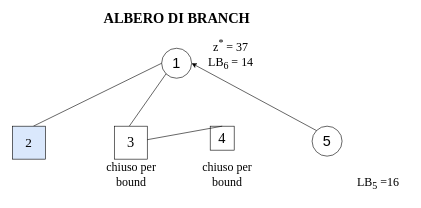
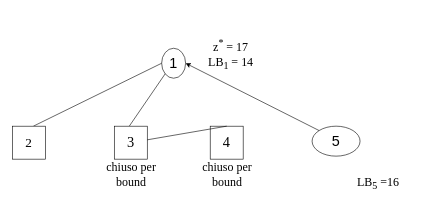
  <mxCell id="0" />
  <mxCell id="1" parent="0" />
- <mxCell id="2" value="&lt;font style=&quot;font-size: 24px&quot;&gt;ALBERO DI BRANCH&lt;/font&gt;" style="text;html=1;align=center;verticalAlign=middle;resizable=0;points=[];autosize=1;strokeColor=none;fontStyle=1;fontFamily=Verdana;" vertex="1" parent="1"><mxGeometry x="149" y="20" width="290" height="20" as="geometry" /></mxCell>
- <mxCell id="3" value="1" style="ellipse;whiteSpace=wrap;html=1;aspect=fixed;fontSize=24;" vertex="1" parent="1"><mxGeometry x="269" y="80" width="50" height="50" as="geometry" /></mxCell>
- <mxCell id="4" value="LB&lt;sub&gt;6&lt;/sub&gt; = 14" style="text;html=1;align=center;verticalAlign=middle;resizable=0;points=[];autosize=1;strokeColor=none;fontSize=20;fontFamily=Lucida Console;" vertex="1" parent="1"><mxGeometry x="329" y="90" width="110" height="30" as="geometry" /></mxCell>
- <mxCell id="5" value="z&lt;sup&gt;*&lt;/sup&gt; = 37" style="text;html=1;align=center;verticalAlign=middle;resizable=0;points=[];autosize=1;strokeColor=none;fontSize=20;fontFamily=Verdana;" vertex="1" parent="1"><mxGeometry x="339" y="60" width="90" height="30" as="geometry" /></mxCell>
- <mxCell id="6" value="5" style="ellipse;whiteSpace=wrap;html=1;aspect=fixed;fontSize=24;" vertex="1" parent="1"><mxGeometry x="520" y="210" width="50" height="50" as="geometry" /></mxCell>
+ <mxCell id="3" value="1" style="ellipse;whiteSpace=wrap;html=1;aspect=fixed;fontSize=24;" vertex="1" parent="1"><mxGeometry x="269" y="80" width="40" height="50" as="geometry" /></mxCell>
+ <mxCell id="4" value="LB&lt;sub&gt;1&lt;/sub&gt; = 14" style="text;html=1;align=center;verticalAlign=middle;resizable=0;points=[];autosize=1;strokeColor=none;fontSize=20;fontFamily=Lucida Console;" vertex="1" parent="1"><mxGeometry x="329" y="90" width="110" height="30" as="geometry" /></mxCell>
+ <mxCell id="5" value="z&lt;sup&gt;*&lt;/sup&gt; = 17" style="text;html=1;align=center;verticalAlign=middle;resizable=0;points=[];autosize=1;strokeColor=none;fontSize=20;fontFamily=Verdana;" vertex="1" parent="1"><mxGeometry x="339" y="60" width="90" height="30" as="geometry" /></mxCell>
+ <mxCell id="6" value="5" style="ellipse;whiteSpace=wrap;html=1;aspect=fixed;fontSize=24;" vertex="1" parent="1"><mxGeometry x="520" y="210" width="80" height="50" as="geometry" /></mxCell>
  <mxCell id="7" value="" style="endArrow=none;html=1;fontFamily=Verdana;fontSize=20;exitX=0.5;exitY=0;exitDx=0;exitDy=0;entryX=0;entryY=0.5;entryDx=0;entryDy=0;" edge="1" parent="1" target="3"><mxGeometry width="50" height="50" relative="1" as="geometry"><mxPoint x="55" y="210" as="sourcePoint" /><mxPoint x="320" y="190" as="targetPoint" /></mxGeometry></mxCell>
  <mxCell id="8" value="" style="endArrow=none;html=1;fontFamily=Verdana;fontSize=20;exitX=0.5;exitY=0;exitDx=0;exitDy=0;entryX=0;entryY=1;entryDx=0;entryDy=0;" edge="1" parent="1" target="3"><mxGeometry width="50" height="50" relative="1" as="geometry"><mxPoint x="215" y="210" as="sourcePoint" /><mxPoint x="320" y="190" as="targetPoint" /></mxGeometry></mxCell>
- <mxCell id="9" value="2" style="whiteSpace=wrap;html=1;aspect=fixed;fontFamily=Verdana;fontSize=22;fillColor=#dae8fc;" vertex="1" parent="1"><mxGeometry x="20" y="210" width="55" height="55" as="geometry" /></mxCell>
+ <mxCell id="9" value="2" style="whiteSpace=wrap;html=1;aspect=fixed;fontFamily=Verdana;fontSize=22;" vertex="1" parent="1"><mxGeometry x="20" y="210" width="55" height="55" as="geometry" /></mxCell>
  <mxCell id="10" value="3" style="whiteSpace=wrap;html=1;aspect=fixed;fontFamily=Verdana;fontSize=24;" vertex="1" parent="1"><mxGeometry x="190" y="210" width="55" height="55" as="geometry" /></mxCell>
- <mxCell id="11" value="4" style="whiteSpace=wrap;html=1;aspect=fixed;fontFamily=Verdana;fontSize=24;" vertex="1" parent="1"><mxGeometry x="350" y="210" width="40" height="40" as="geometry" /></mxCell>
+ <mxCell id="11" value="4" style="whiteSpace=wrap;html=1;aspect=fixed;fontFamily=Verdana;fontSize=24;" vertex="1" parent="1"><mxGeometry x="350" y="210" width="55" height="55" as="geometry" /></mxCell>
  <mxCell id="12" value="" style="endArrow=none;html=1;fontFamily=Verdana;fontSize=24;exitX=0.5;exitY=0;exitDx=0;exitDy=0;" edge="1" parent="1" source="11" target="10"><mxGeometry width="50" height="50" relative="1" as="geometry"><mxPoint x="270" y="240" as="sourcePoint" /><mxPoint x="320" y="190" as="targetPoint" /></mxGeometry></mxCell>
  <mxCell id="13" value="" style="endArrow=classic;html=1;fontFamily=Verdana;fontSize=24;entryX=1;entryY=0.5;entryDx=0;entryDy=0;exitX=0;exitY=0;exitDx=0;exitDy=0;" edge="1" parent="1" source="6" target="3"><mxGeometry width="50" height="50" relative="1" as="geometry"><mxPoint x="270" y="240" as="sourcePoint" /><mxPoint x="320" y="190" as="targetPoint" /></mxGeometry></mxCell>
  <mxCell id="14" value="&lt;div&gt;chiuso per&lt;/div&gt;&lt;div&gt;bound&lt;br&gt;&lt;/div&gt;" style="text;html=1;align=center;verticalAlign=middle;resizable=0;points=[];autosize=1;strokeColor=none;fontSize=20;fontFamily=Verdana;" vertex="1" parent="1"><mxGeometry x="157.5" y="265" width="120" height="50" as="geometry" /></mxCell>
  <mxCell id="15" value="&lt;div&gt;chiuso per&lt;/div&gt;&lt;div&gt;bound&lt;br&gt;&lt;/div&gt;" style="text;html=1;align=center;verticalAlign=middle;resizable=0;points=[];autosize=1;strokeColor=none;fontSize=20;fontFamily=Verdana;" vertex="1" parent="1"><mxGeometry x="317.5" y="265" width="120" height="50" as="geometry" /></mxCell>
  <mxCell id="16" value="LB&lt;sub&gt;5&lt;/sub&gt; =16" style="text;html=1;align=center;verticalAlign=middle;resizable=0;points=[];autosize=1;strokeColor=none;fontSize=20;fontFamily=Verdana;" vertex="1" parent="1"><mxGeometry x="580" y="285" width="100" height="40" as="geometry" /></mxCell>
